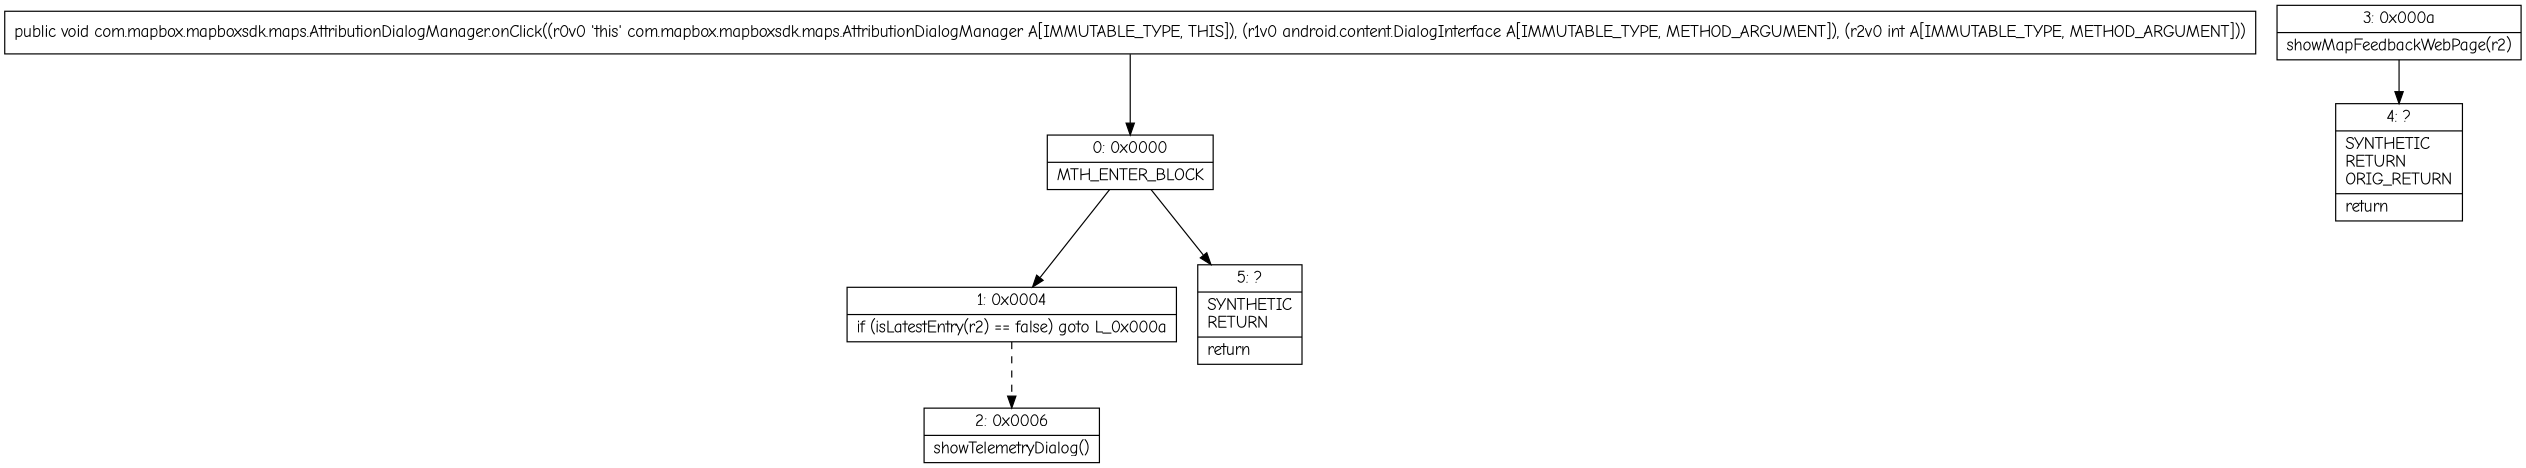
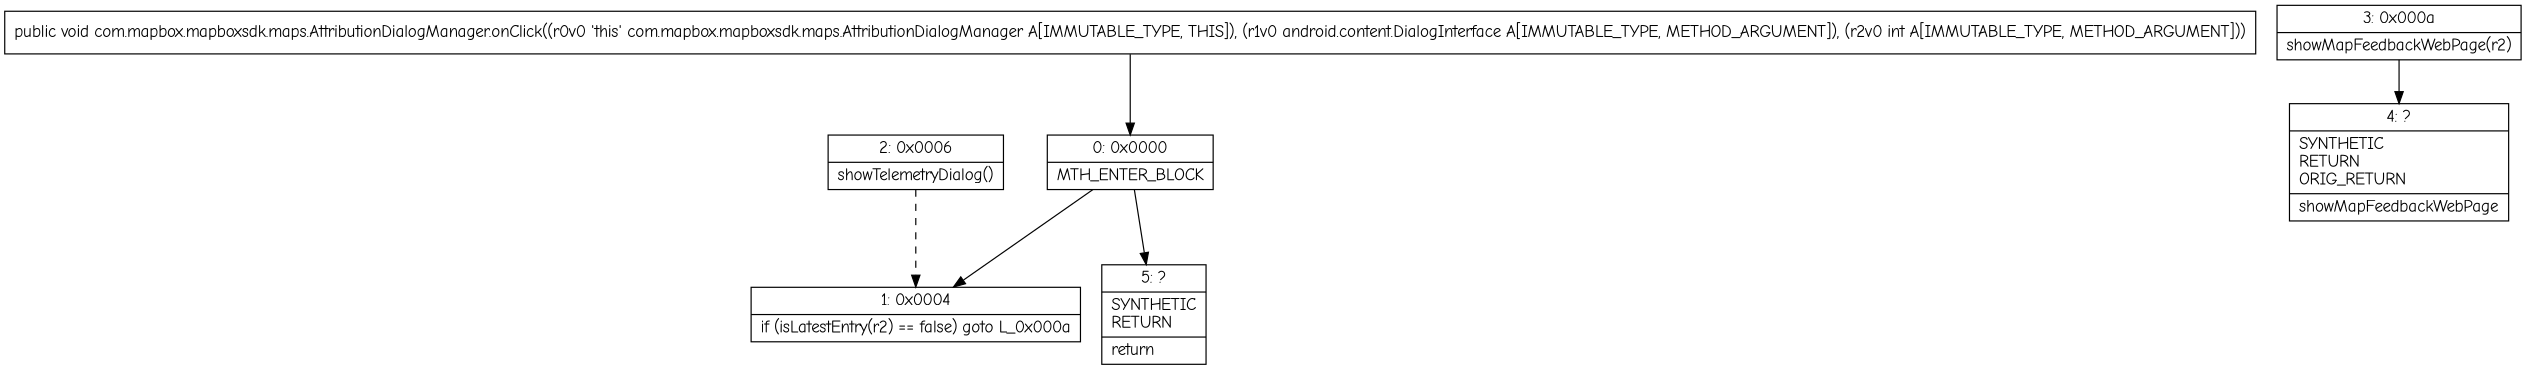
  digraph {
    fontname="Comic Neue"
    node [fontname="Comic Neue" shape=record]
    edge [fontname="Comic Neue"]
    n1 [label="{0\:\ 0x0000|MTH_ENTER_BLOCK\l}"]
    n2 [label="{1\:\ 0x0004|if (isLatestEntry(r2) == false) goto L_0x000a\l}"]
    n3 [label="{5\:\ ?|SYNTHETIC\lRETURN\l|return\l}"]
    n4 [label="{2\:\ 0x0006|showTelemetryDialog()\l}"]
    n5 [label="{3\:\ 0x000a|showMapFeedbackWebPage(r2)\l}"]
-   n6 [label="{4\:\ ?|SYNTHETIC\lRETURN\lORIG_RETURN\l|return\l}"]
+   n6 [label="{4\:\ ?|SYNTHETIC\lRETURN\lORIG_RETURN\l|showMapFeedbackWebPage\l}"]
    n7 [label="{public void com.mapbox.mapboxsdk.maps.AttributionDialogManager.onClick((r0v0 'this' com.mapbox.mapboxsdk.maps.AttributionDialogManager A[IMMUTABLE_TYPE, THIS]), (r1v0 android.content.DialogInterface A[IMMUTABLE_TYPE, METHOD_ARGUMENT]), (r2v0 int A[IMMUTABLE_TYPE, METHOD_ARGUMENT])) }"]
    n1 -> n2
    n1 -> n3
-   n2 -> n4 [style=dashed]
+   n4 -> n2 [style=dashed]
    n5 -> n6
    n7 -> n1
  }
